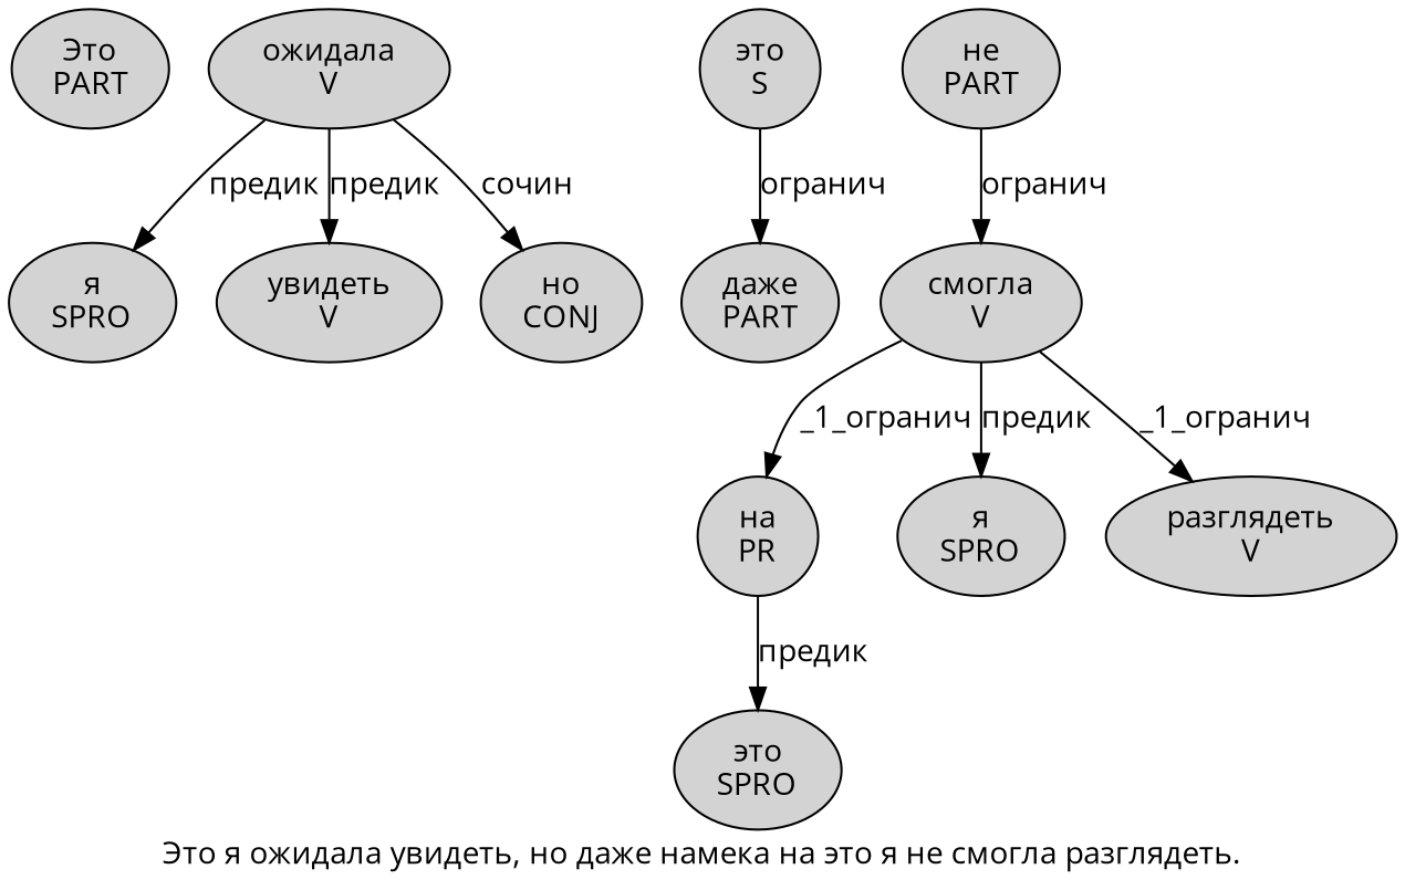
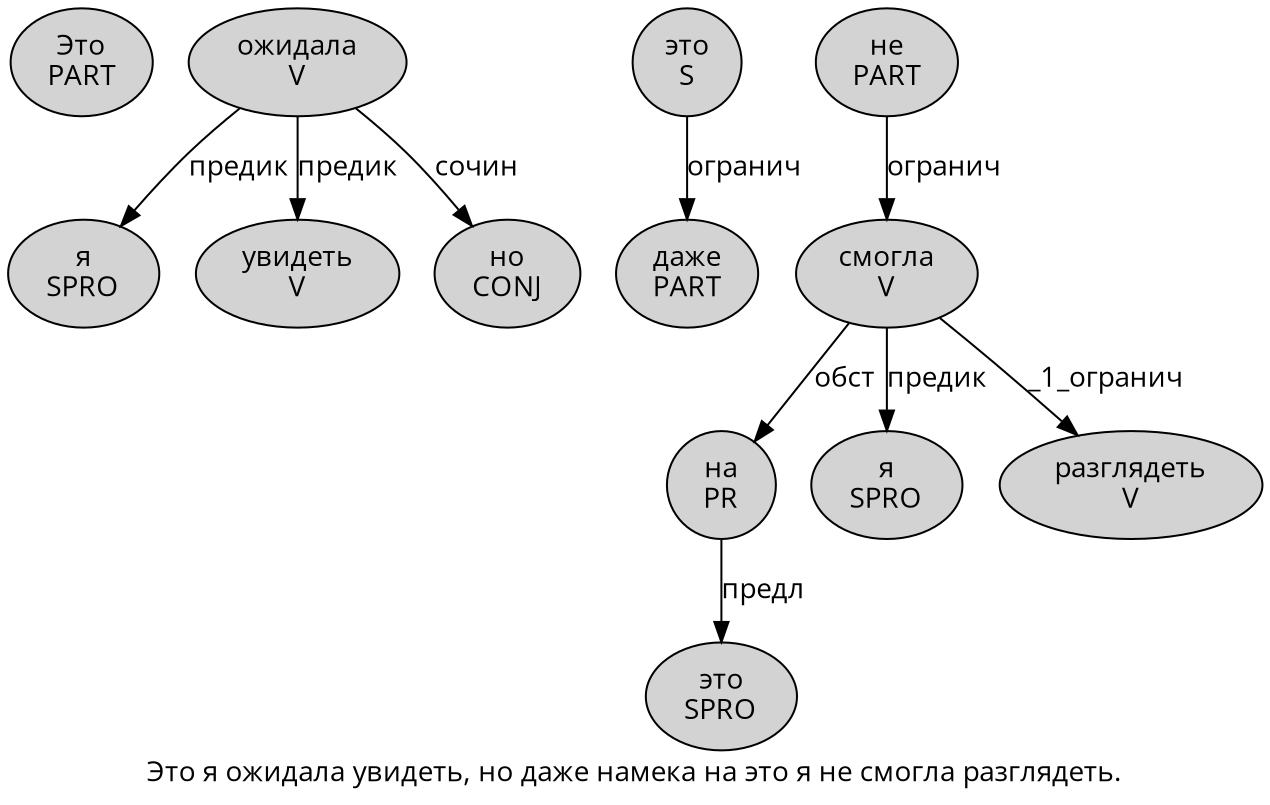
  digraph {
    fontname="Open Sans"
    label="Это я ожидала увидеть, но даже намека на это я не смогла разглядеть."
    node [fillcolor=lightgray fontname="Open Sans" penwidth=1 shape=ellipse style=filled]
    edge [fontname="Open Sans"]
    n1 [label="Это\nPART"]
    n2 [label="я\nSPRO"]
    n3 [label="ожидала\nV"]
    n4 [label="увидеть\nV"]
    n5 [label="но\nCONJ"]
    n6 [label="даже\nPART"]
    n7 [label="это\nS"]
    n8 [label="на\nPR"]
    n9 [label="это\nSPRO"]
    n10 [label="я\nSPRO"]
    n11 [label="не\nPART"]
    n12 [label="смогла\nV"]
    n13 [label="разглядеть\nV"]
    n3 -> n2 [label="предик"]
    n3 -> n4 [label="предик"]
    n3 -> n5 [label="сочин"]
    n7 -> n6 [label="огранич"]
-   n8 -> n9 [label="предик"]
+   n8 -> n9 [label="предл"]
    n11 -> n12 [label="огранич"]
-   n12 -> n8 [label="_1_огранич"]
+   n12 -> n8 [label="обст"]
    n12 -> n10 [label="предик"]
    n12 -> n13 [label="_1_огранич"]
  }
